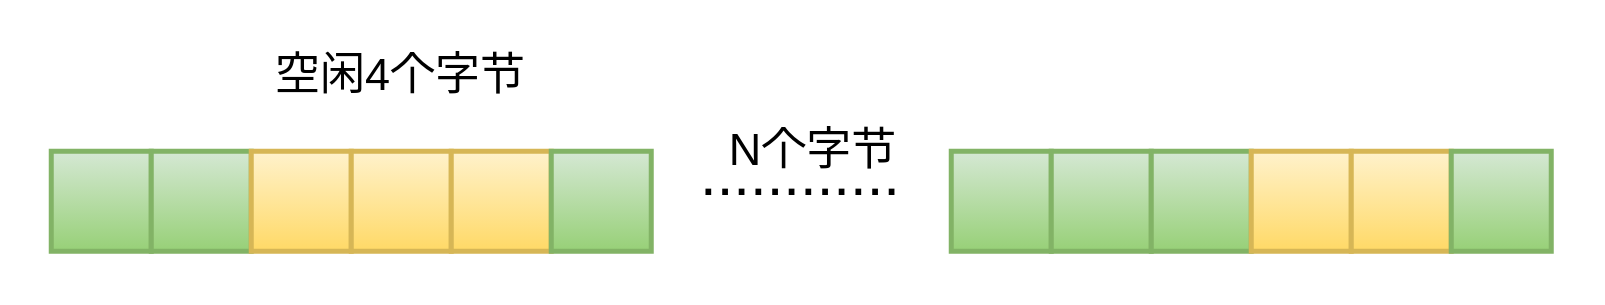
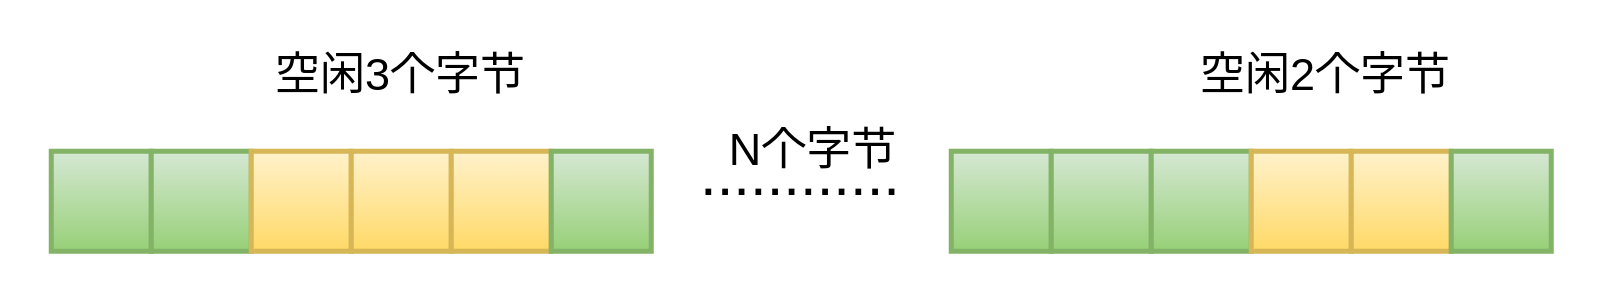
  <mxCell id="0" />
  <mxCell id="1" parent="0" />
  <mxCell id="2" value="" style="whiteSpace=wrap;html=1;aspect=fixed;fillColor=#d5e8d4;strokeColor=#82b366;strokeWidth=2;gradientColor=#97d077;" vertex="1" parent="1"><mxGeometry x="20" y="60" width="40" height="40" as="geometry" /></mxCell>
  <mxCell id="3" value="" style="whiteSpace=wrap;html=1;aspect=fixed;fillColor=#d5e8d4;strokeColor=#82b366;strokeWidth=2;gradientColor=#97d077;" vertex="1" parent="1"><mxGeometry x="60" y="60" width="40" height="40" as="geometry" /></mxCell>
  <mxCell id="4" value="" style="whiteSpace=wrap;html=1;aspect=fixed;fillColor=#fff2cc;strokeColor=#d6b656;strokeWidth=2;gradientColor=#ffd966;" vertex="1" parent="1"><mxGeometry x="100" y="60" width="40" height="40" as="geometry" /></mxCell>
  <mxCell id="5" value="" style="whiteSpace=wrap;html=1;aspect=fixed;fillColor=#fff2cc;strokeColor=#d6b656;strokeWidth=2;gradientColor=#ffd966;" vertex="1" parent="1"><mxGeometry x="140" y="60" width="40" height="40" as="geometry" /></mxCell>
  <mxCell id="6" value="" style="whiteSpace=wrap;html=1;aspect=fixed;fillColor=#fff2cc;strokeColor=#d6b656;strokeWidth=2;gradientColor=#ffd966;" vertex="1" parent="1"><mxGeometry x="180" y="60" width="40" height="40" as="geometry" /></mxCell>
  <mxCell id="7" value="" style="whiteSpace=wrap;html=1;aspect=fixed;fillColor=#d5e8d4;strokeColor=#82b366;strokeWidth=2;gradientColor=#97d077;" vertex="1" parent="1"><mxGeometry x="220" y="60" width="40" height="40" as="geometry" /></mxCell>
  <mxCell id="8" value="" style="whiteSpace=wrap;html=1;aspect=fixed;fillColor=#d5e8d4;strokeColor=#82b366;strokeWidth=2;gradientColor=#97d077;" vertex="1" parent="1"><mxGeometry x="380" y="60" width="40" height="40" as="geometry" /></mxCell>
  <mxCell id="9" value="" style="whiteSpace=wrap;html=1;aspect=fixed;fillColor=#d5e8d4;strokeColor=#82b366;strokeWidth=2;gradientColor=#97d077;" vertex="1" parent="1"><mxGeometry x="420" y="60" width="40" height="40" as="geometry" /></mxCell>
  <mxCell id="10" value="" style="whiteSpace=wrap;html=1;aspect=fixed;fillColor=#d5e8d4;strokeColor=#82b366;strokeWidth=2;gradientColor=#97d077;" vertex="1" parent="1"><mxGeometry x="460" y="60" width="40" height="40" as="geometry" /></mxCell>
  <mxCell id="11" value="" style="whiteSpace=wrap;html=1;aspect=fixed;fillColor=#fff2cc;strokeColor=#d6b656;strokeWidth=2;gradientColor=#ffd966;" vertex="1" parent="1"><mxGeometry x="500" y="60" width="40" height="40" as="geometry" /></mxCell>
  <mxCell id="12" value="" style="whiteSpace=wrap;html=1;aspect=fixed;fillColor=#fff2cc;strokeColor=#d6b656;strokeWidth=2;gradientColor=#ffd966;" vertex="1" parent="1"><mxGeometry x="540" y="60" width="40" height="40" as="geometry" /></mxCell>
  <mxCell id="13" value="" style="whiteSpace=wrap;html=1;aspect=fixed;fillColor=#d5e8d4;strokeColor=#82b366;strokeWidth=2;gradientColor=#97d077;" vertex="1" parent="1"><mxGeometry x="580" y="60" width="40" height="40" as="geometry" /></mxCell>
  <mxCell id="14" value="&lt;font style=&quot;font-size: 24px&quot;&gt;............&lt;/font&gt;" style="text;html=1;strokeColor=none;fillColor=none;align=center;verticalAlign=middle;whiteSpace=wrap;rounded=0;" vertex="1" parent="1"><mxGeometry x="300" y="60" width="40" height="20" as="geometry" /></mxCell>
- <mxCell id="15" value="&lt;font style=&quot;font-size: 18px&quot;&gt;空闲4个字节&lt;/font&gt;" style="text;html=1;strokeColor=none;fillColor=none;align=center;verticalAlign=middle;whiteSpace=wrap;rounded=0;" vertex="1" parent="1"><mxGeometry x="90" y="20" width="140" height="20" as="geometry" /></mxCell>
+ <mxCell id="15" value="&lt;font style=&quot;font-size: 18px&quot;&gt;空闲3个字节&lt;/font&gt;" style="text;html=1;strokeColor=none;fillColor=none;align=center;verticalAlign=middle;whiteSpace=wrap;rounded=0;" vertex="1" parent="1"><mxGeometry x="90" y="20" width="140" height="20" as="geometry" /></mxCell>
+ <mxCell id="16" value="&lt;font style=&quot;font-size: 18px&quot;&gt;空闲2个字节&lt;/font&gt;" style="text;html=1;strokeColor=none;fillColor=none;align=center;verticalAlign=middle;whiteSpace=wrap;rounded=0;" vertex="1" parent="1"><mxGeometry x="460" y="20" width="140" height="20" as="geometry" /></mxCell>
  <mxCell id="17" value="&lt;font style=&quot;font-size: 18px&quot;&gt;N个字节&lt;/font&gt;" style="text;html=1;strokeColor=none;fillColor=none;align=center;verticalAlign=middle;whiteSpace=wrap;rounded=0;" vertex="1" parent="1"><mxGeometry x="290" y="50" width="70" height="20" as="geometry" /></mxCell>
